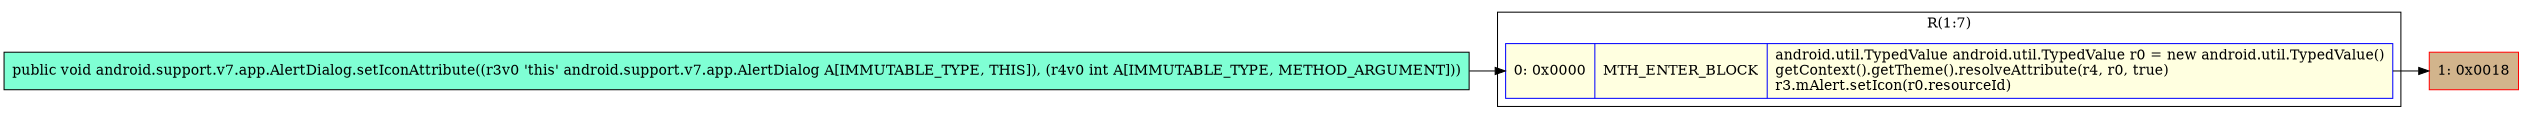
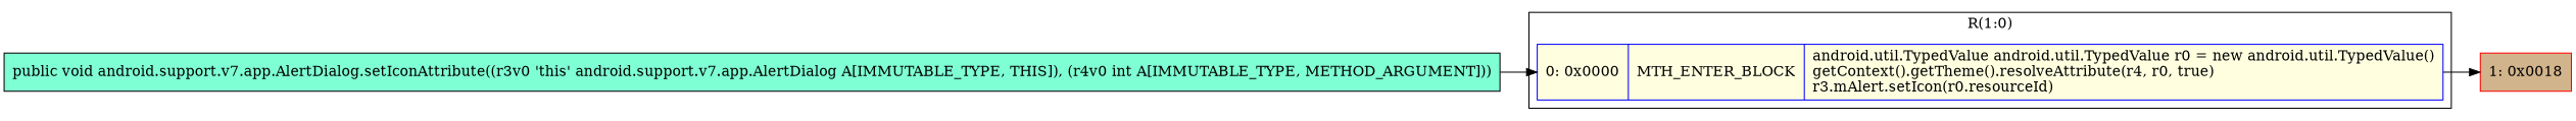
  digraph {
    rankdir=LR
    node [shape=record style=filled]
    n1 [color=blue label="{0\:\ 0x0000|MTH_ENTER_BLOCK\l|android.util.TypedValue android.util.TypedValue r0 = new android.util.TypedValue()\lgetContext().getTheme().resolveAttribute(r4, r0, true)\lr3.mAlert.setIcon(r0.resourceId)\l}" fillcolor=lightyellow]
    n2 [color=red label="{1\:\ 0x0018}" fillcolor=tan]
    n3 [label="{public void android.support.v7.app.AlertDialog.setIconAttribute((r3v0 'this' android.support.v7.app.AlertDialog A[IMMUTABLE_TYPE, THIS]), (r4v0 int A[IMMUTABLE_TYPE, METHOD_ARGUMENT])) }" fillcolor=aquamarine]
    subgraph cluster_1 {
-     label="R(1:7)"
+     label="R(1:0)"
      n1
    }
    n1 -> n2
    n3 -> n1
  }
